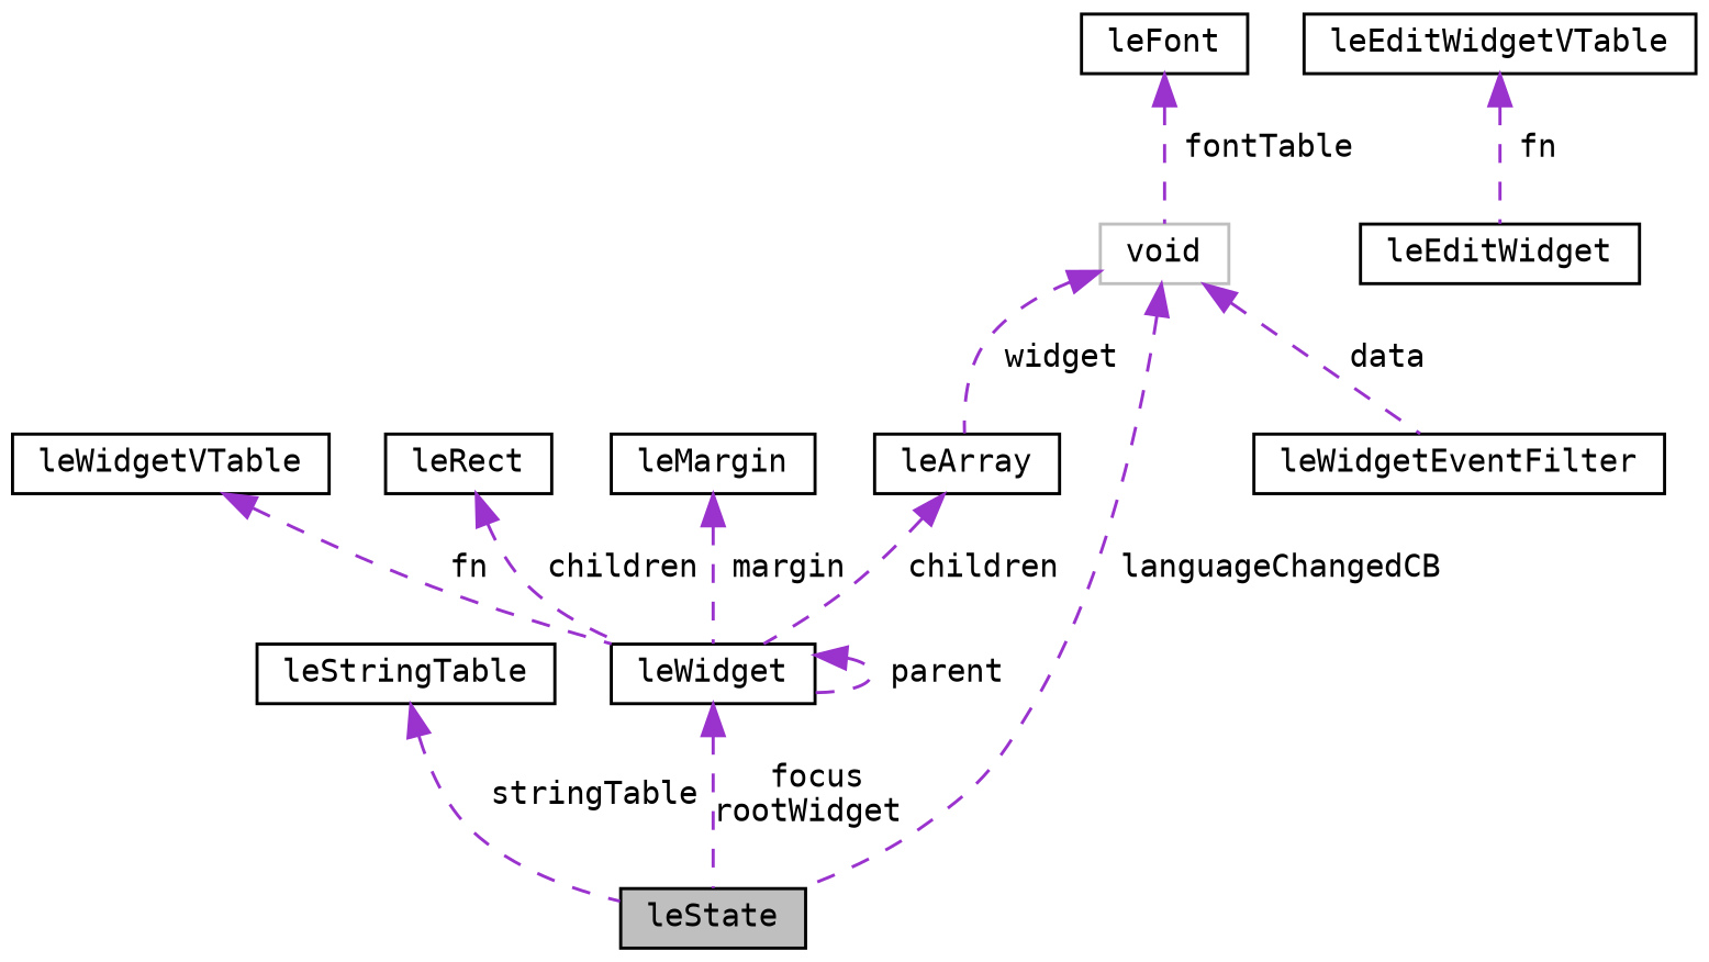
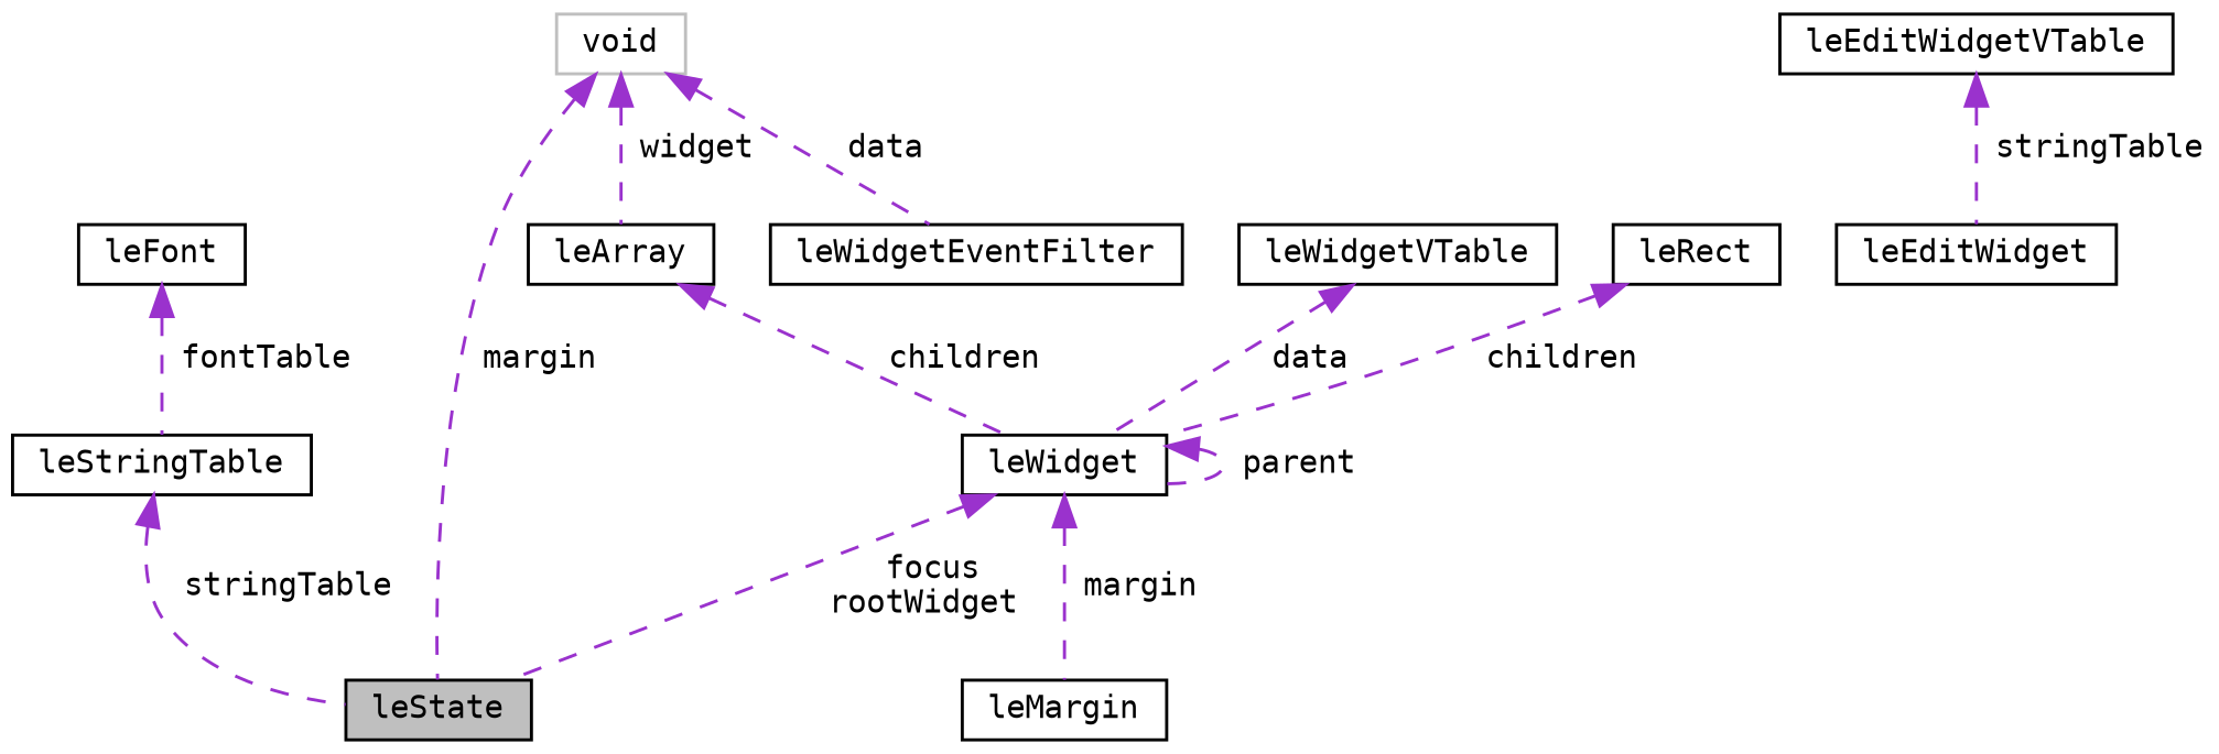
  digraph {
    fontname="DejaVu Sans Mono"
    node [color=black fillcolor=white fontname="DejaVu Sans Mono" fontsize=10 shape=record style=filled]
    edge [color=darkorchid3 dir=back fontname="DejaVu Sans Mono" fontsize=10 labelfontname=Helvetica labelfontsize=10 style=dashed]
    n1 [fillcolor=grey75 fontcolor=black height=0.2 label=leState width=0.4]
    n2 [height=0.2 label=leStringTable width=0.4]
    n3 [height=0.2 label=leFont width=0.4]
    n4 [color=grey75 height=0.2 label=void width=0.4]
    n5 [height=0.2 label=leArray width=0.4]
    n6 [height=0.2 label=leWidgetEventFilter width=0.4]
    n7 [height=0.2 label=leWidget width=0.4]
    n8 [height=0.2 label=leEditWidget width=0.4]
    n9 [height=0.2 label=leMargin width=0.4]
    n10 [height=0.2 label=leWidgetVTable width=0.4]
    n11 [height=0.2 label=leRect width=0.4]
    n12 [height=0.2 label=leEditWidgetVTable width=0.4]
    n2 -> n1 [label=" stringTable"]
-   n3 -> n4 [label=" fontTable"]
-   n4 -> n1 [label=" languageChangedCB"]
+   n3 -> n2 [label=" fontTable"]
+   n4 -> n1 [label=" margin"]
    n4 -> n5 [label=" widget"]
    n4 -> n6 [label=" data"]
    n5 -> n7 [label=" children"]
    n7 -> n1 [label=" focus\nrootWidget"]
    n7 -> n7 [label=" parent"]
-   n9 -> n7 [label=" margin"]
-   n10 -> n7 [label=" fn"]
+   n7 -> n9 [label=" margin"]
+   n10 -> n7 [label=" data"]
    n11 -> n7 [label=" children"]
-   n12 -> n8 [label=" fn"]
+   n12 -> n8 [label=" stringTable"]
  }
